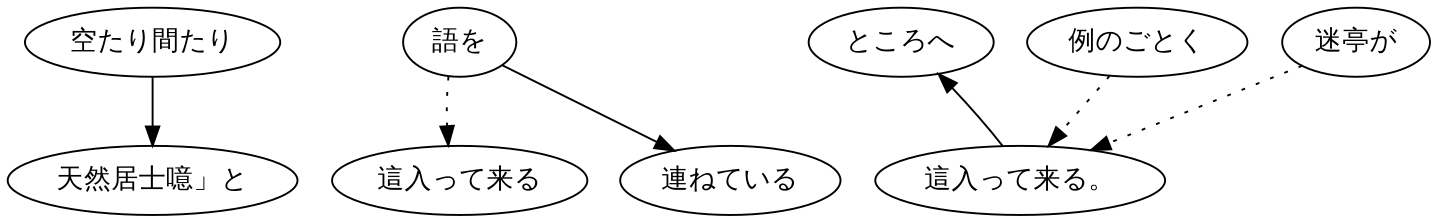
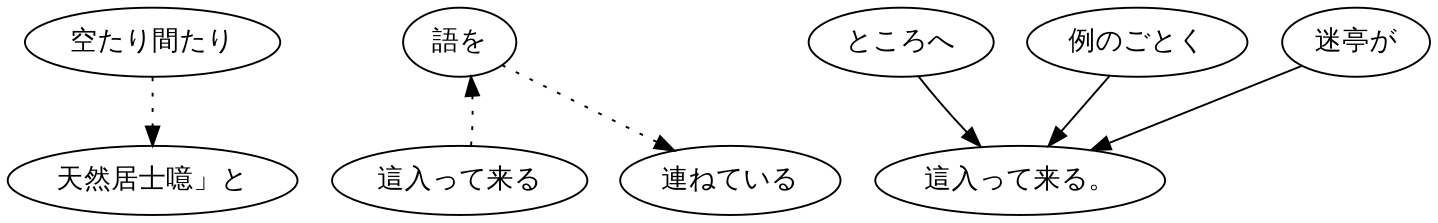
  digraph {
    edge [style=solid]
    n1 [label="空たり間たり"]
    n2 [label="天然居士噫」と"]
    n3 [label="連ねている"]
    n4 [label="這入って来る"]
    n5 [label="語を"]
    n6 [label="ところへ"]
    n7 [label="這入って来る。"]
    n8 [label="例のごとく"]
    n9 [label="迷亭が"]
-   n1 -> n2
-   n5 -> n4 [style=dotted]
-   n5 -> n3
-   n7 -> n6
-   n8 -> n7 [style=dotted]
-   n9 -> n7 [style=dotted]
+   n1 -> n2 [style=dotted]
+   n4 -> n5 [style=dotted]
+   n5 -> n3 [style=dotted]
+   n6 -> n7
+   n8 -> n7
+   n9 -> n7
  }
